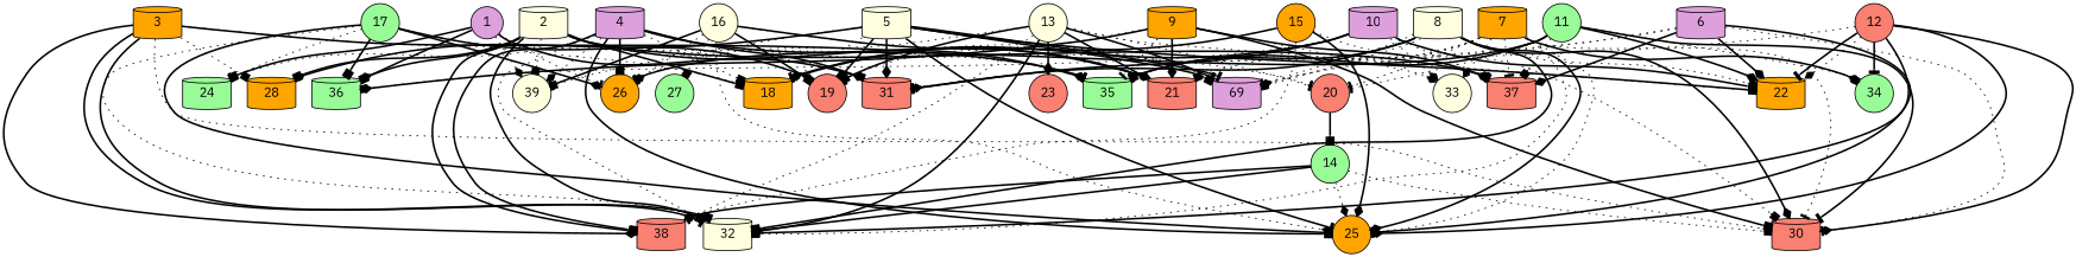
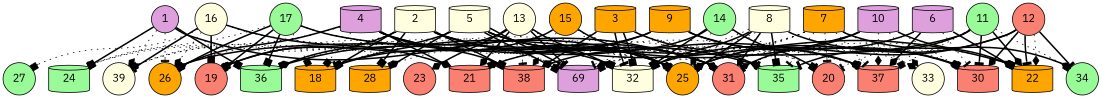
  digraph {
    fontname="IBM Plex Sans"
    node [alpha=0.19 fillcolor=orange fontname="IBM Plex Sans" shape=cylinder style=filled]
    edge [arrowhead=box fontname="IBM Plex Sans" style=bold]
    1 [alpha=0.16 expect_size=12292586961549916 fillcolor=plum shape=circle]
    24 [alpha=0.13 expect_size=4467839023758018560 fillcolor=palegreen]
    26 [alpha=0.02 expect_size=7614457396607101960192 shape=circle]
-   31 [expect_size=17379725600599700 fillcolor=salmon]
+   31 [expect_size=17379725600599700 fillcolor=salmon shape=circle]
    36 [alpha=0.04 expect_size=4196515536501034975232 fillcolor=palegreen]
    39 [alpha=0.07 expect_size=53741107485858816 fillcolor=lightyellow shape=circle]
    2 [alpha=0.05 expect_size=197309310300901088 fillcolor=lightyellow]
    18 [alpha=0.09 expect_size=2710928023247380283392]
    28 [alpha=0.06 expect_size=9957330097759388]
    32 [alpha=0.02 expect_size=7077738097728210944 fillcolor=lightyellow]
    35 [alpha=0.07 expect_size=675739301225825304576 fillcolor=palegreen]
    37 [alpha=0.08 expect_size=283584831696638016 fillcolor=salmon]
    38 [expect_size=6723087079800649547776 fillcolor=salmon]
    3 [alpha=0.13 expect_size=793724531426937798656]
    30 [expect_size=2230027631866663680 fillcolor=salmon]
    4 [alpha=0.10 expect_size=14906665764815626043392 fillcolor=plum]
    20 [alpha=0.05 expect_size=17076147131210843291648 fillcolor=salmon shape=circle]
    21 [alpha=0.00 expect_size=236022150083218976 fillcolor=salmon]
    25 [alpha=0.13 expect_size=947298017123215232 shape=circle]
    n20 [alpha=0.02 expect_size=55701112964445960 fillcolor=plum label=69]
    5 [alpha=0.11 expect_size=43964868327072400 fillcolor=lightyellow]
    19 [alpha=0.15 expect_size=65298560635691720 fillcolor=salmon shape=circle]
    22 [alpha=0.13 expect_size=751677485982078976]
    6 [alpha=0.08 expect_size=17455651596138505568256 fillcolor=plum]
    7 [alpha=0.18 expect_size=3005928584628525858816]
    33 [alpha=0.02 expect_size=1775941596479488000000 fillcolor=lightyellow shape=circle]
    34 [alpha=0.05 expect_size=95595688079681680 fillcolor=palegreen shape=circle]
    8 [expect_size=9909751603719594573824 fillcolor=lightyellow]
    9 [alpha=0.18 expect_size=16726092307790930378752]
    10 [alpha=0.17 expect_size=5034851677210456064 fillcolor=plum]
    11 [alpha=0.18 expect_size=8779535337500608512 fillcolor=palegreen shape=circle]
    12 [expect_size=6244187475815117 fillcolor=salmon shape=circle]
    13 [alpha=0.05 expect_size=879855371097735168000 fillcolor=lightyellow shape=circle]
    23 [alpha=0.08 expect_size=4297544791808035258368 fillcolor=salmon shape=circle]
    14 [alpha=0.07 expect_size=4319194795337491456 fillcolor=palegreen shape=circle]
    15 [alpha=0.20 expect_size=640842109163455744 shape=circle]
    16 [alpha=0.16 expect_size=43364298295798520 fillcolor=lightyellow shape=circle]
    27 [alpha=0.12 expect_size=6312246631771697840128 fillcolor=palegreen shape=circle]
    17 [alpha=0.12 expect_size=9540989474587768832 fillcolor=palegreen shape=circle]
    1 -> 24
    1 -> 26 [arrowhead=tee style=dotted]
    1 -> 31 [arrowhead=diamond]
    1 -> 36
    1 -> 39 [arrowhead=diamond style=dotted]
+   2 -> 24 [style=dotted]
    2 -> 31 [arrowhead=diamond style=dotted]
    2 -> 36 [arrowhead=diamond]
    2 -> 39 [style=dotted]
    2 -> 18
    2 -> 28
    2 -> 32
    2 -> 35 [arrowhead=diamond]
    2 -> 37
    2 -> 38
    3 -> 31 [style=dotted]
    3 -> 28 [style=dotted]
    3 -> 32 [arrowhead=tee]
    3 -> 32
    3 -> 35 [arrowhead=tee]
    3 -> 38 [arrowhead=diamond]
    3 -> 30 [arrowhead=tee style=dotted]
    4 -> 24 [arrowhead=tee style=dotted]
    4 -> 26
    4 -> 31 [arrowhead=diamond]
    4 -> 39 [arrowhead=diamond style=dotted]
    4 -> 18 [style=dotted]
    4 -> 32 [style=dotted]
    4 -> 38
    4 -> 20 [arrowhead=tee style=dotted]
    4 -> 21 [arrowhead=diamond]
    4 -> 25
    4 -> n20 [arrowhead=tee style=dotted]
    5 -> 31 [arrowhead=diamond]
    5 -> 39 [style=dotted]
    5 -> 18 [arrowhead=diamond style=dotted]
    5 -> 28 [arrowhead=diamond]
    5 -> 25 [arrowhead=tee]
    5 -> n20
    5 -> n20 [arrowhead=tee]
    5 -> 19
    5 -> 22
    6 -> 31 [arrowhead=diamond style=dotted]
    6 -> 37 [arrowhead=diamond]
    6 -> 30 [arrowhead=tee style=dotted]
    6 -> 25 [arrowhead=tee]
    6 -> n20 [arrowhead=diamond style=dotted]
    6 -> 22 [arrowhead=diamond]
    7 -> 32 [style=dotted]
    7 -> 35 [arrowhead=tee style=dotted]
    7 -> 37 [arrowhead=tee style=dotted]
    7 -> 30 [arrowhead=tee style=dotted]
    7 -> 20 [arrowhead=tee style=dotted]
    7 -> 21 [style=dotted]
    7 -> 25 [arrowhead=tee style=dotted]
    7 -> n20 [arrowhead=diamond style=dotted]
    7 -> 33 [arrowhead=diamond style=dotted]
    7 -> 34 [arrowhead=diamond]
    8 -> 31 [arrowhead=diamond]
    8 -> 32
    8 -> 35
    8 -> 30 [arrowhead=diamond]
    8 -> 25 [arrowhead=diamond]
    8 -> n20 [arrowhead=tee style=dotted]
    8 -> n20 [style=dotted]
    8 -> 22 [style=dotted]
    9 -> 36 [arrowhead=diamond]
    9 -> 35 [arrowhead=tee style=dotted]
    9 -> 37 [arrowhead=tee]
    9 -> 30
    9 -> 21 [arrowhead=diamond]
    9 -> 19 [style=dotted]
    9 -> 33 [arrowhead=diamond style=dotted]
    10 -> 31 [arrowhead=tee]
    10 -> 36 [style=dotted]
    10 -> 18 [arrowhead=tee]
    10 -> 37 [arrowhead=diamond style=dotted]
    10 -> 30 [style=dotted]
    10 -> 22
    10 -> 33 [arrowhead=diamond style=dotted]
    11 -> 26 [arrowhead=tee]
    11 -> 35 [arrowhead=tee]
    11 -> 37 [style=dotted]
    11 -> 30 [arrowhead=tee]
    11 -> 20 [arrowhead=tee style=dotted]
    11 -> 22 [arrowhead=diamond]
    11 -> 34 [style=dotted]
    12 -> 31 [arrowhead=tee style=dotted]
    12 -> 32
    12 -> 30 [arrowhead=diamond]
    12 -> 25 [arrowhead=diamond]
    12 -> 22 [arrowhead=tee]
    12 -> 22 [arrowhead=diamond style=dotted]
    12 -> 34 [arrowhead=tee]
    13 -> 26 [style=dotted]
    13 -> 32 [arrowhead=diamond]
    13 -> 38 [arrowhead=tee style=dotted]
    13 -> 20 [arrowhead=tee style=dotted]
    13 -> 21 [arrowhead=diamond]
    13 -> n20 [arrowhead=tee]
    13 -> 19 [arrowhead=tee]
    13 -> 22 [style=dotted]
    13 -> 23 [arrowhead=diamond]
    14 -> 32
    14 -> 38 [arrowhead=diamond]
    14 -> 30 [style=dotted]
-   20 -> 14
+   14 -> 20
    14 -> 25 [arrowhead=diamond style=dotted]
    15 -> 18 [arrowhead=diamond]
    15 -> 37 [arrowhead=diamond style=dotted]
    15 -> 38 [arrowhead=diamond style=dotted]
    15 -> 25 [arrowhead=diamond]
    16 -> 26 [arrowhead=diamond style=dotted]
    16 -> 39 [arrowhead=tee]
    16 -> 21 [arrowhead=diamond]
    16 -> 25 [arrowhead=diamond style=dotted]
    16 -> n20 [arrowhead=tee style=dotted]
    16 -> 19
    16 -> 27 [style=dotted]
    17 -> 24 [style=dotted]
    17 -> 26 [arrowhead=diamond]
    17 -> 36
    17 -> 18 [style=dotted]
    17 -> 32 [style=dotted]
    17 -> 35 [arrowhead=diamond style=dotted]
    17 -> 25 [arrowhead=tee]
    17 -> 19 [arrowhead=diamond]
  }
